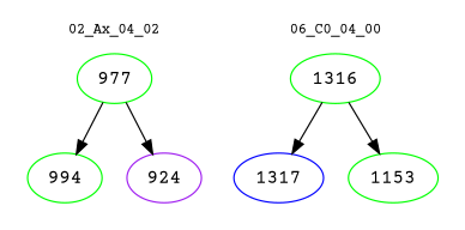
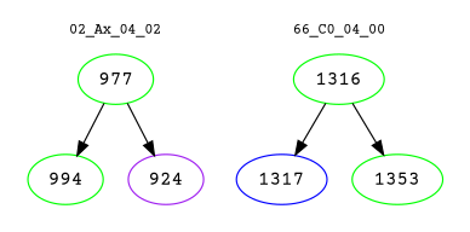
  digraph {
    fontname="Courier Prime"
    node [color=green fontname="Courier Prime"]
    edge [color=black fontname="Courier Prime"]
    n1 [label=977]
    n2 [label=994]
    n3 [color=purple label=924]
    n4 [label=1316]
    n5 [color=blue label=1317]
-   n6 [label=1153]
+   n6 [label=1353]
    subgraph cluster_1 {
      color=white
      fontsize=10
      label="02_Ax_04_02"
      n1
      n2
      n3
    }
    subgraph cluster_2 {
      color=white
      fontsize=10
-     label="06_C0_04_00"
+     label="66_C0_04_00"
      n4
      n5
      n6
    }
    n1 -> n2
    n1 -> n3
    n4 -> n5
    n4 -> n6
  }
